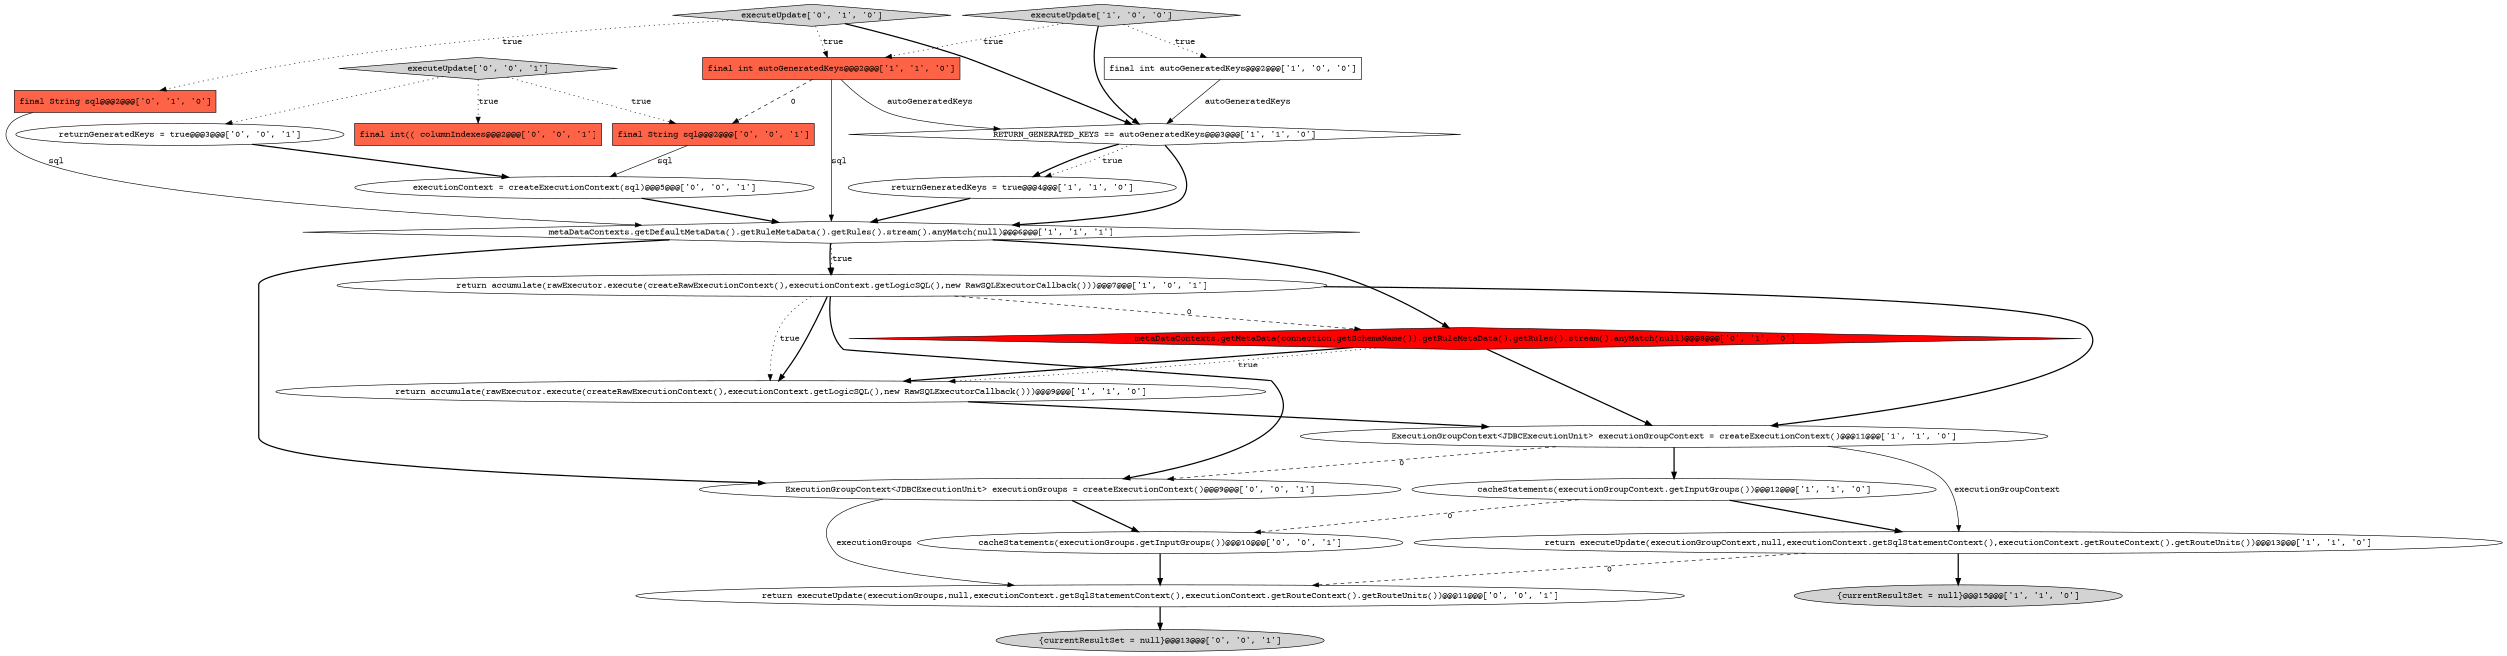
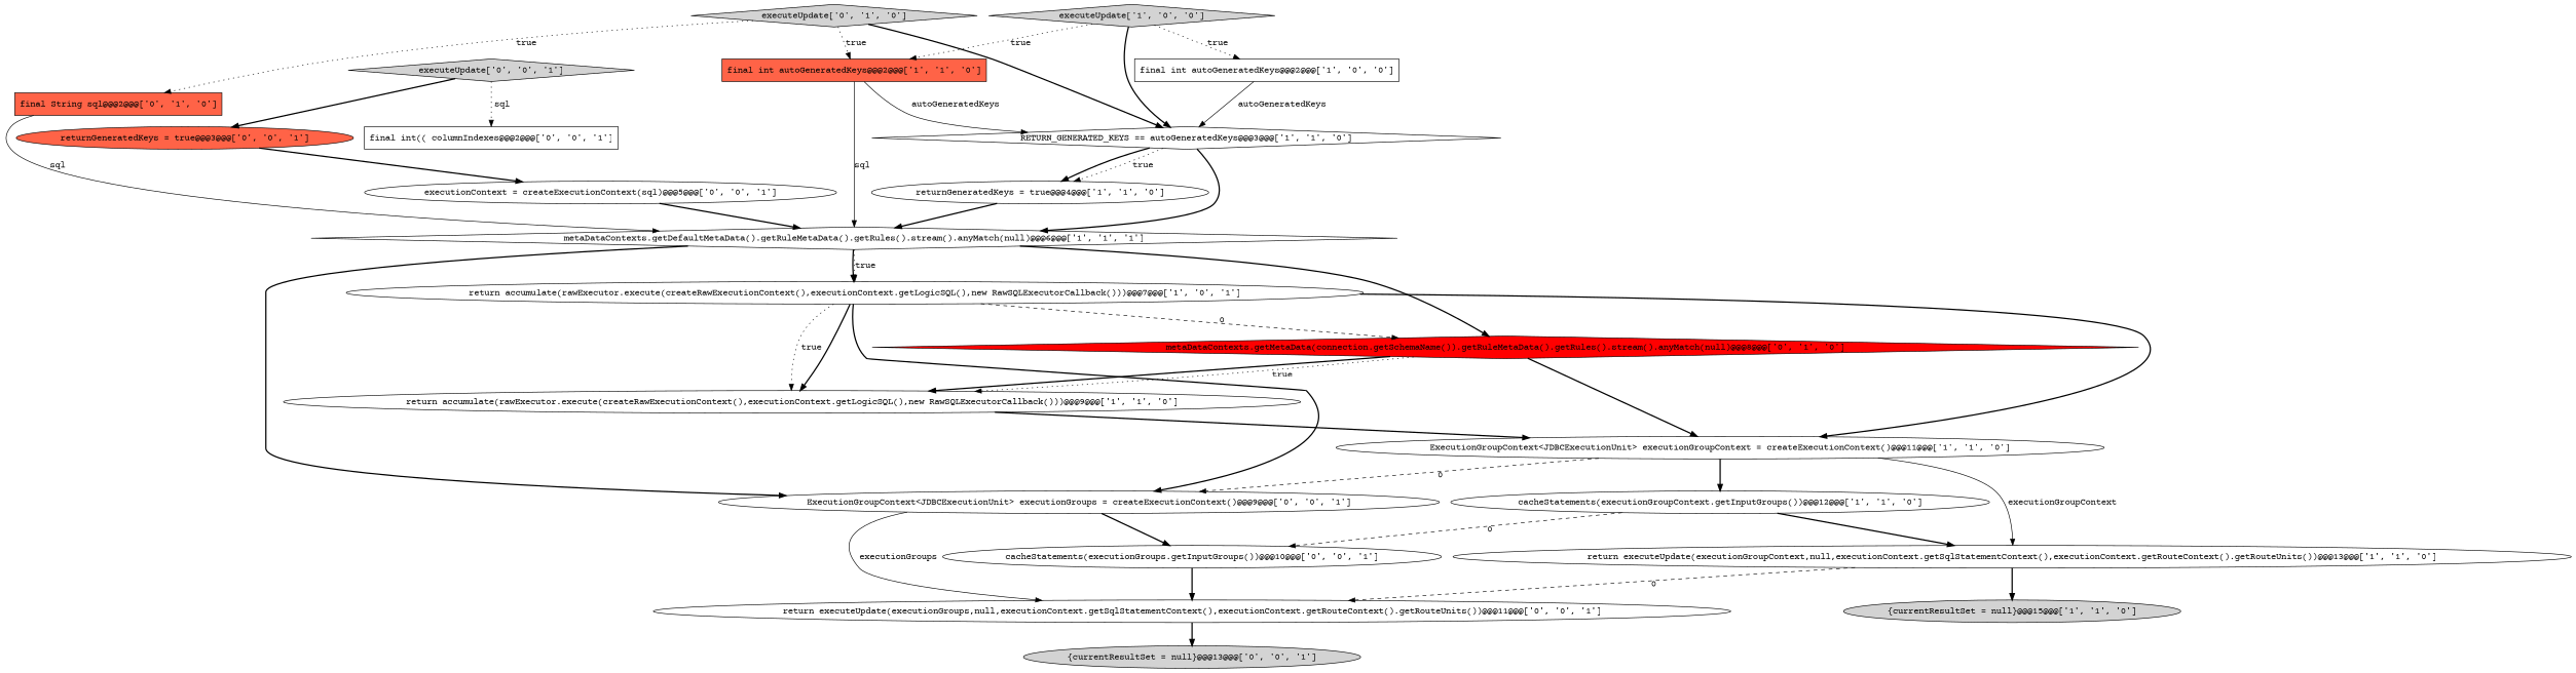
  digraph {
    fontname="Courier Prime"
    node [fillcolor=white fontname="Courier Prime" shape=ellipse style=filled]
    edge [fontname="Courier Prime" style=bold]
    n1 [fillcolor=lightgray label="executeUpdate['0', '0', '1']" shape=diamond]
-   n2 [fillcolor=tomato label="final int(( columnIndexes@@@2@@@['0', '0', '1']" shape=box]
-   n3 [label="returnGeneratedKeys = true@@@3@@@['0', '0', '1']"]
-   n4 [fillcolor=tomato label="final String sql@@@2@@@['0', '0', '1']" shape=box]
+   n2 [label="final int(( columnIndexes@@@2@@@['0', '0', '1']" shape=box]
+   n3 [fillcolor=tomato label="returnGeneratedKeys = true@@@3@@@['0', '0', '1']"]
    n5 [label="executionContext = createExecutionContext(sql)@@@5@@@['0', '0', '1']"]
    n6 [label="RETURN_GENERATED_KEYS == autoGeneratedKeys@@@3@@@['1', '1', '0']" shape=diamond]
    n7 [label="returnGeneratedKeys = true@@@4@@@['1', '1', '0']"]
    n8 [label="metaDataContexts.getDefaultMetaData().getRuleMetaData().getRules().stream().anyMatch(null)@@@6@@@['1', '1', '1']" shape=diamond]
    n9 [label="return accumulate(rawExecutor.execute(createRawExecutionContext(),executionContext.getLogicSQL(),new RawSQLExecutorCallback()))@@@7@@@['1', '0', '1']"]
    n10 [fillcolor=red label="metaDataContexts.getMetaData(connection.getSchemaName()).getRuleMetaData().getRules().stream().anyMatch(null)@@@8@@@['0', '1', '0']" shape=diamond]
    n11 [label="ExecutionGroupContext<JDBCExecutionUnit> executionGroups = createExecutionContext()@@@9@@@['0', '0', '1']"]
    n12 [fillcolor=lightgray label="{currentResultSet = null}@@@15@@@['1', '1', '0']"]
    n13 [fillcolor=lightgray label="executeUpdate['0', '1', '0']" shape=diamond]
    n14 [fillcolor=tomato label="final String sql@@@2@@@['0', '1', '0']" shape=box]
    n15 [fillcolor=tomato label="final int autoGeneratedKeys@@@2@@@['1', '1', '0']" shape=box]
    n16 [label="cacheStatements(executionGroupContext.getInputGroups())@@@12@@@['1', '1', '0']"]
    n17 [label="cacheStatements(executionGroups.getInputGroups())@@@10@@@['0', '0', '1']"]
    n18 [label="return executeUpdate(executionGroupContext,null,executionContext.getSqlStatementContext(),executionContext.getRouteContext().getRouteUnits())@@@13@@@['1', '1', '0']"]
    n19 [label="return executeUpdate(executionGroups,null,executionContext.getSqlStatementContext(),executionContext.getRouteContext().getRouteUnits())@@@11@@@['0', '0', '1']"]
    n20 [label="return accumulate(rawExecutor.execute(createRawExecutionContext(),executionContext.getLogicSQL(),new RawSQLExecutorCallback()))@@@9@@@['1', '1', '0']"]
    n21 [label="ExecutionGroupContext<JDBCExecutionUnit> executionGroupContext = createExecutionContext()@@@11@@@['1', '1', '0']"]
    n22 [fillcolor=lightgray label="executeUpdate['1', '0', '0']" shape=diamond]
    n23 [label="final int autoGeneratedKeys@@@2@@@['1', '0', '0']" shape=box]
    n24 [fillcolor=lightgray label="{currentResultSet = null}@@@13@@@['0', '0', '1']"]
-   n1 -> n2 [label=true style=dotted]
-   n1 -> n3 [style=dotted]
-   n1 -> n4 [label=true style=dotted]
+   n1 -> n2 [label=sql style=dotted]
+   n1 -> n3
    n3 -> n5
-   n4 -> n5 [label=sql style=solid]
    n5 -> n8
    n6 -> n7
    n6 -> n7 [label=true style=dotted]
    n6 -> n8
    n7 -> n8
    n8 -> n9
    n8 -> n9 [label=true style=dotted]
    n8 -> n10
    n8 -> n11
    n9 -> n10 [label=0 style=dashed]
    n9 -> n11
    n9 -> n20 [label=true style=dotted]
    n9 -> n20
    n9 -> n21
    n10 -> n20
    n10 -> n20 [label=true style=dotted]
    n10 -> n21
    n11 -> n17
    n11 -> n19 [label=executionGroups style=solid]
    n13 -> n6
    n13 -> n14 [label=true style=dotted]
    n13 -> n15 [label=true style=dotted]
    n14 -> n8 [label=sql style=solid]
-   n15 -> n4 [label=0 style=dashed]
    n15 -> n6 [label=autoGeneratedKeys style=solid]
    n15 -> n8 [label=sql style=solid]
    n16 -> n17 [label=0 style=dashed]
    n16 -> n18
    n17 -> n19
    n18 -> n12
    n18 -> n19 [label=0 style=dashed]
    n19 -> n24
    n20 -> n21
    n21 -> n11 [label=0 style=dashed]
    n21 -> n16
    n21 -> n18 [label=executionGroupContext style=solid]
    n22 -> n6
    n22 -> n15 [label=true style=dotted]
    n22 -> n23 [label=true style=dotted]
    n23 -> n6 [label=autoGeneratedKeys style=solid]
  }
